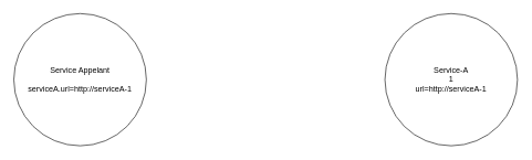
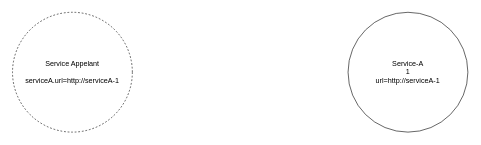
  <mxCell id="0" />
  <mxCell id="1" parent="0" />
  <mxCell id="2" value="Service-A&lt;br&gt;1&lt;br&gt;url=http://serviceA-1" style="ellipse;whiteSpace=wrap;html=1;aspect=fixed;" parent="1" vertex="1"><mxGeometry x="580" y="20" width="200" height="200" as="geometry" /></mxCell>
- <mxCell id="3" value="Service Appelant&lt;br&gt;&lt;br&gt;&lt;div&gt;serviceA.url=http://serviceA-1&lt;/div&gt;" style="ellipse;whiteSpace=wrap;html=1;aspect=fixed;" parent="1" vertex="1"><mxGeometry x="20" y="20" width="200" height="200" as="geometry" /></mxCell>
+ <mxCell id="3" value="Service Appelant&lt;br&gt;&lt;br&gt;&lt;div&gt;serviceA.url=http://serviceA-1&lt;/div&gt;" style="ellipse;whiteSpace=wrap;html=1;aspect=fixed;dashed=1;" parent="1" vertex="1"><mxGeometry x="20" y="20" width="200" height="200" as="geometry" /></mxCell>
